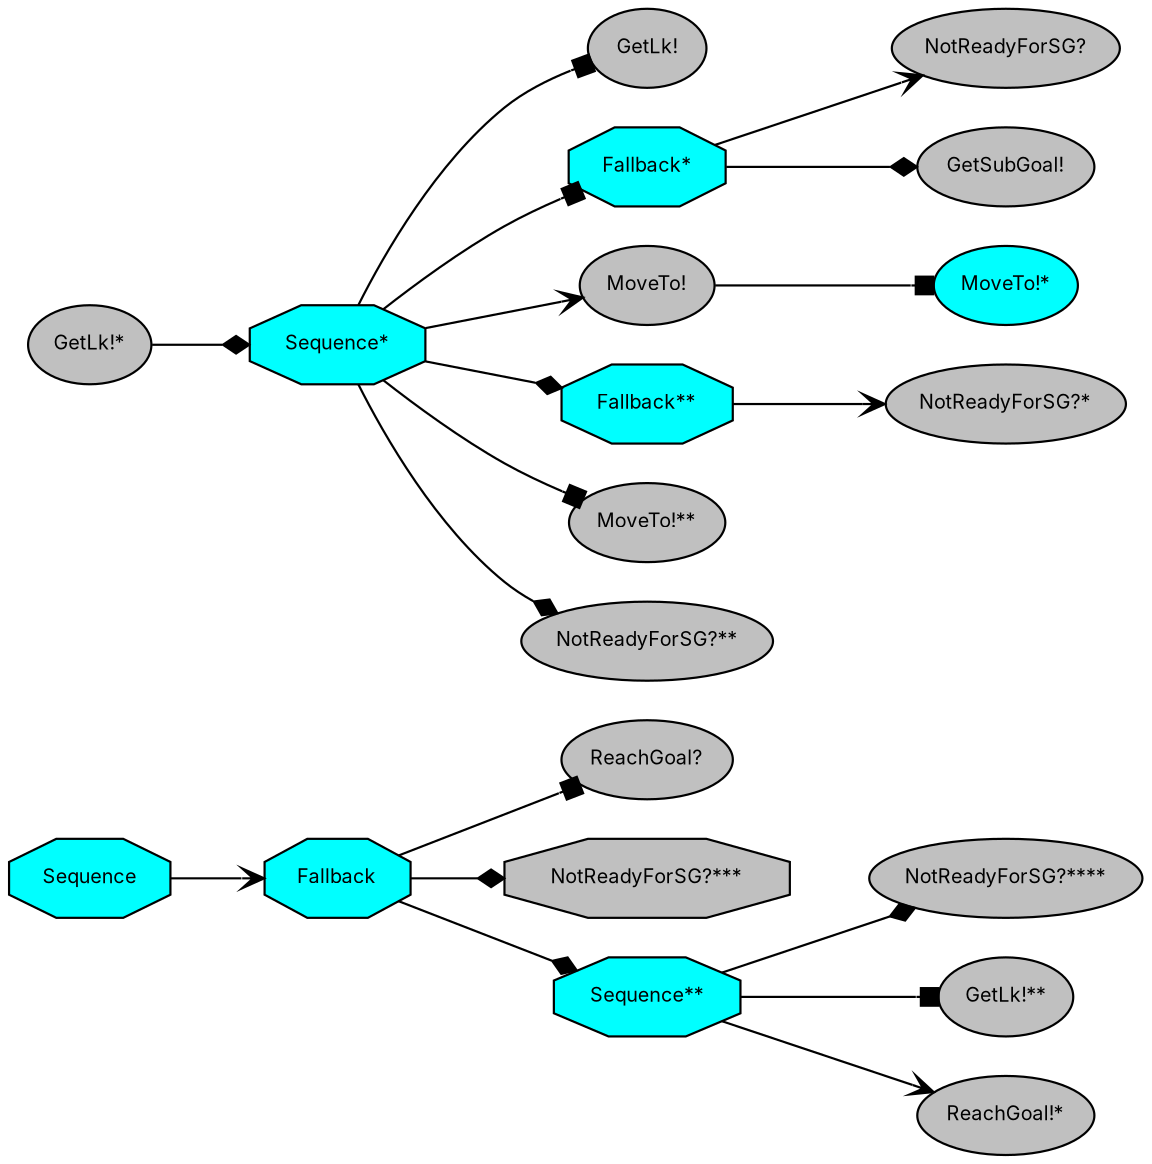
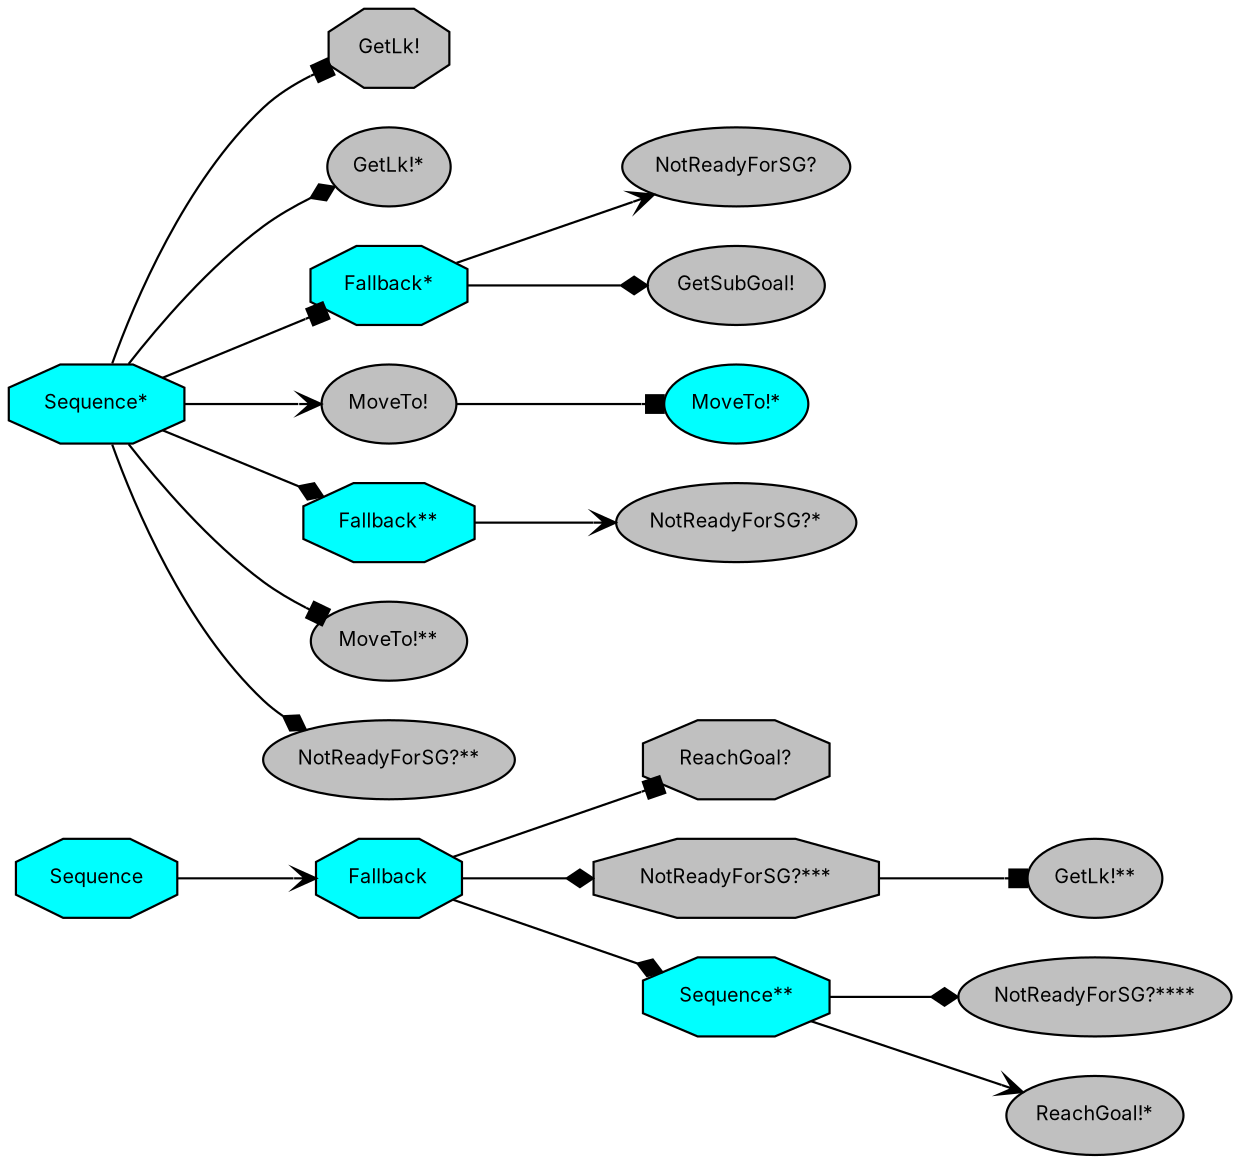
  digraph {
    fontname=Inter
    ordering=out
    rankdir=LR
    node [fillcolor=gray fontcolor=black fontname=Inter fontsize=9 shape=ellipse style=filled]
    edge [arrowhead=diamond fontname=Inter]
    n1 [fillcolor=cyan label=Sequence shape=octagon]
    n2 [fillcolor=cyan label=Fallback shape=octagon]
-   n3 [label="ReachGoal?"]
+   n3 [label="ReachGoal?" shape=octagon]
    n4 [label="NotReadyForSG?***" shape=octagon]
    n5 [fillcolor=cyan label="Sequence**" shape=octagon]
    n6 [fillcolor=cyan label="Sequence*" shape=octagon]
-   n7 [label="GetLk!"]
+   n7 [label="GetLk!" shape=octagon]
    n8 [label="GetLk!*"]
    n9 [fillcolor=cyan label="Fallback*" shape=octagon]
    n10 [label="MoveTo!"]
    n11 [fillcolor=cyan label="Fallback**" shape=octagon]
    n12 [label="MoveTo!**"]
    n13 [label="NotReadyForSG?**"]
    n14 [label="NotReadyForSG?****"]
    n15 [label="GetLk!**"]
    n16 [label="ReachGoal!*"]
    n17 [label="NotReadyForSG?"]
    n18 [label="GetSubGoal!"]
    n19 [fillcolor=cyan label="MoveTo!*"]
    n20 [label="NotReadyForSG?*"]
    n1 -> n2 [arrowhead=vee]
    n2 -> n3 [arrowhead=box]
    n2 -> n4
    n2 -> n5
    n5 -> n14
-   n5 -> n15 [arrowhead=box]
+   n4 -> n15 [arrowhead=box]
    n5 -> n16 [arrowhead=vee]
    n6 -> n7 [arrowhead=box]
-   n8 -> n6
+   n6 -> n8
    n6 -> n9 [arrowhead=box]
    n6 -> n10 [arrowhead=vee]
    n6 -> n11
    n6 -> n12 [arrowhead=box]
    n6 -> n13
    n9 -> n17 [arrowhead=vee]
    n9 -> n18
    n10 -> n19 [arrowhead=box]
    n11 -> n20 [arrowhead=vee]
  }
